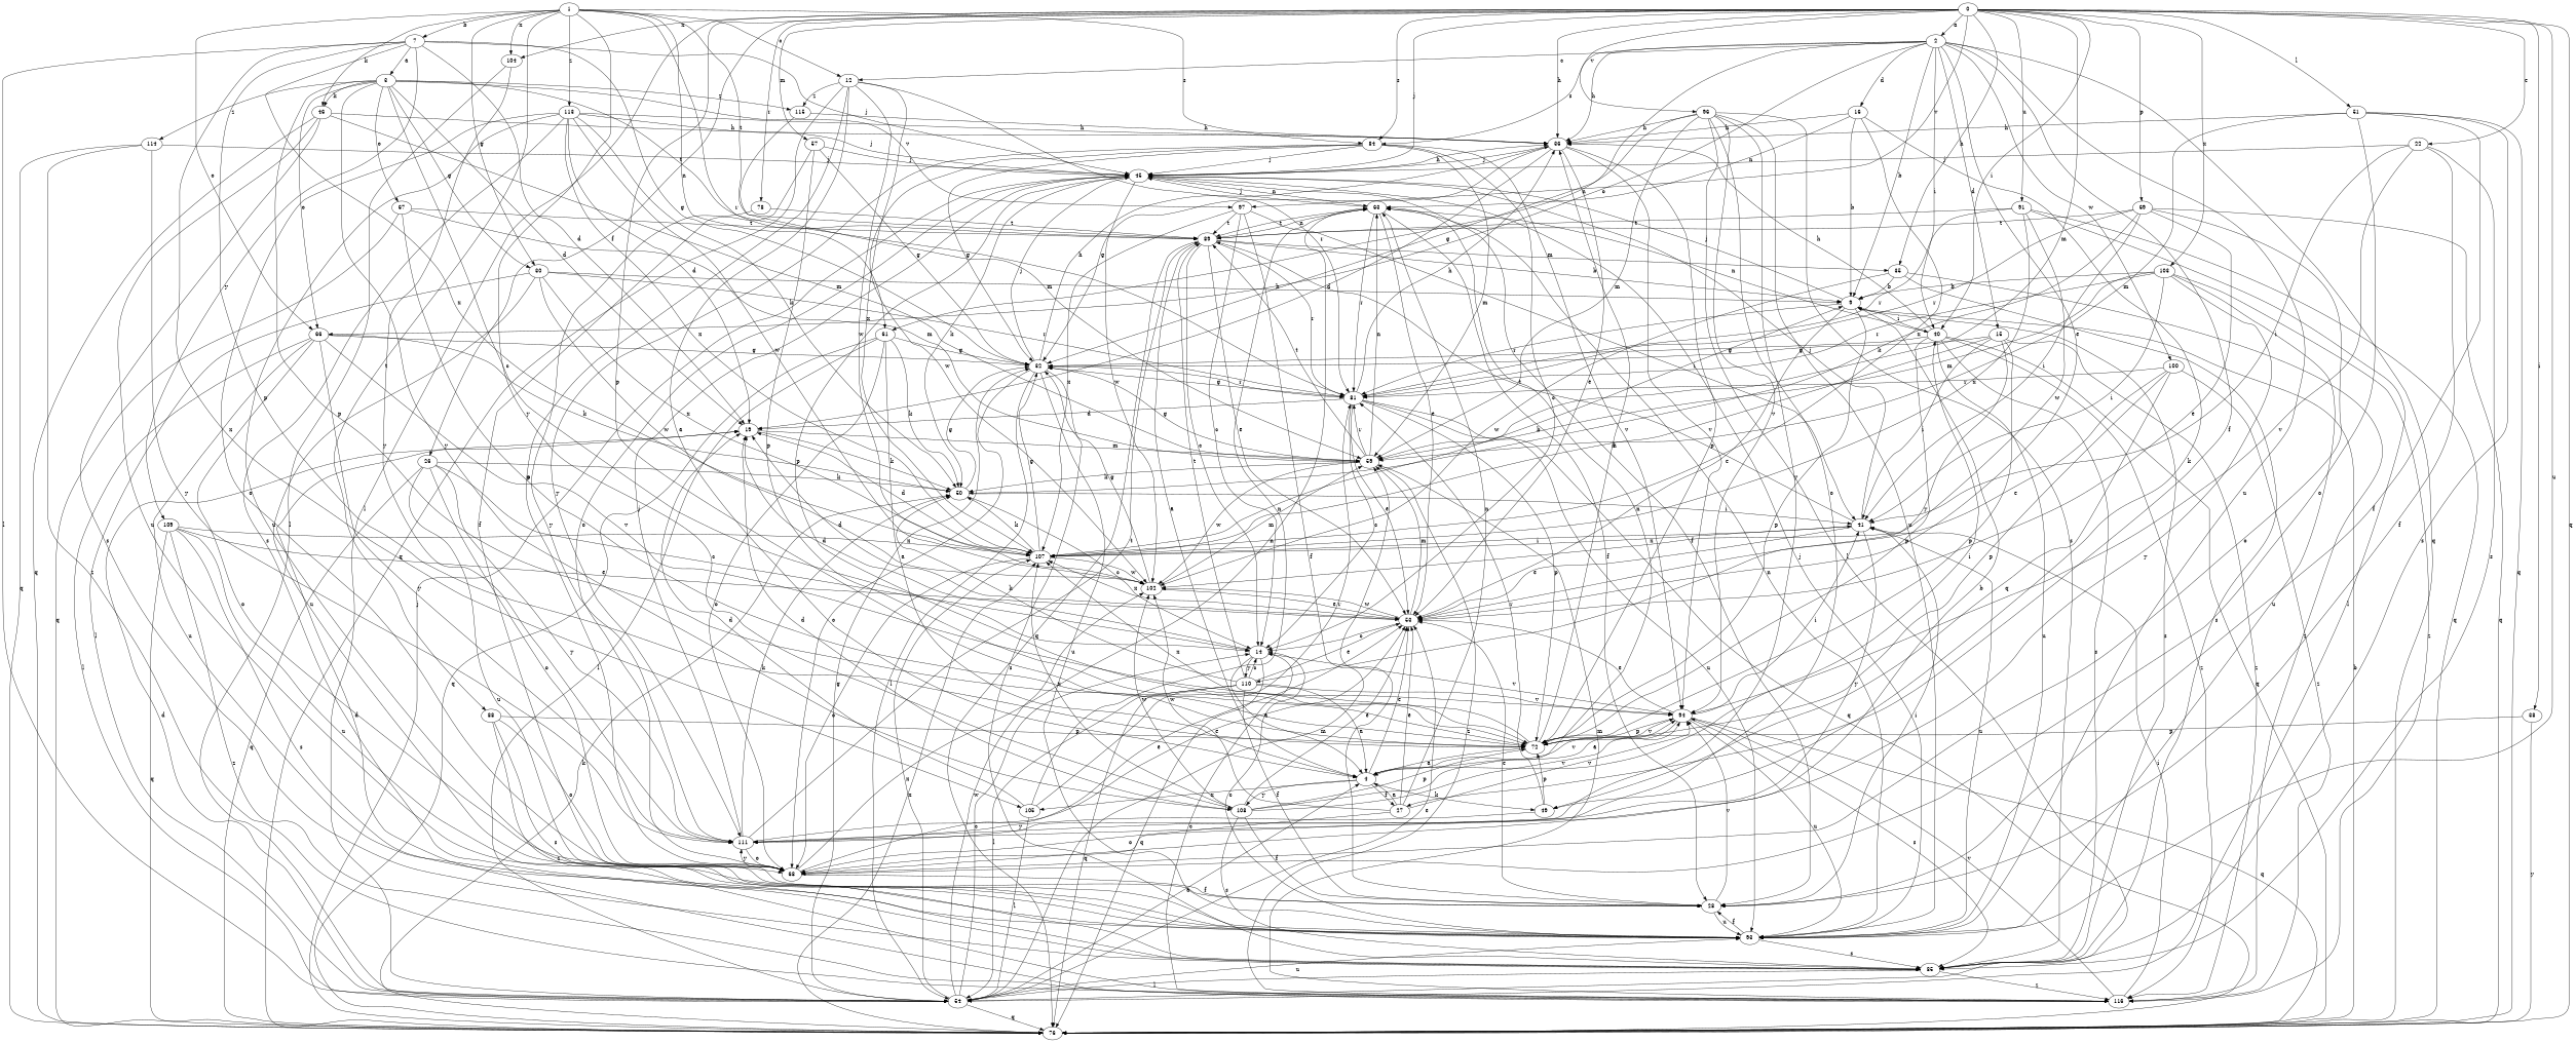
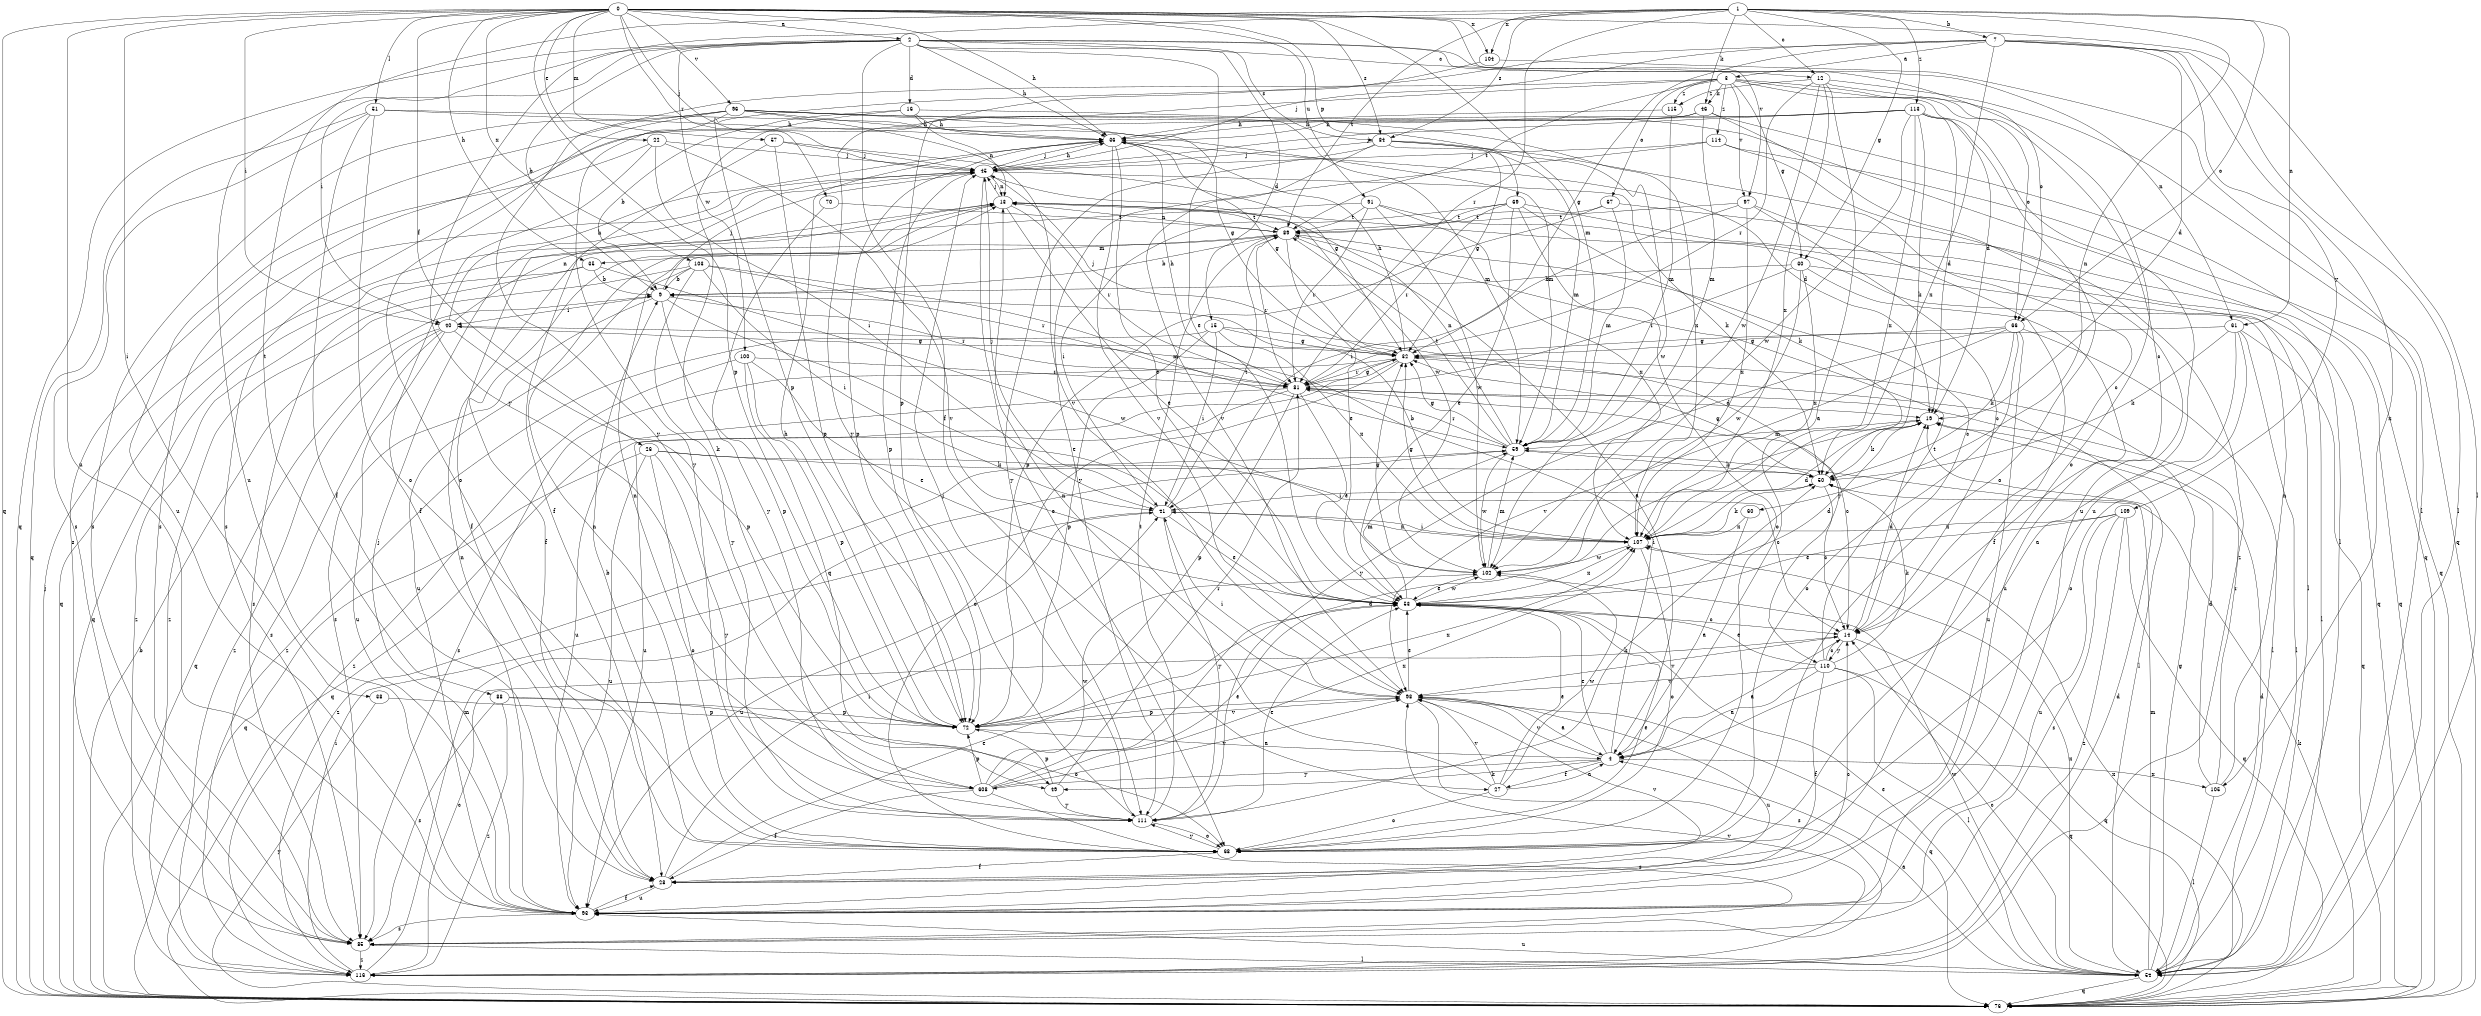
  strict digraph {
    0
    2
    22
    26
    35
    36
    38
    40
    45
    51
    54
    57
    59
    69
    72
    76
-   78
+   78 [label=70]
    84
    91
    93
    96
    97
    103
    104
    12
    61
    66
    9
    15
    16
    n31 [label=53]
    27
    100
-   98 [label=94]
+   98
    85
    41
    28
    14
    68
    50
    111
    102
    116
    19
    32
-   63
+   63 [label=13]
    4
    107
    81
    89
    1
    7
    30
    46
+   60
    88
-   108
+   108 [label=608]
    113
    3
    105
    109
    115
    110
    49
    67
    114
    0 -> 2 [label=a]
    0 -> 22 [label=e]
    0 -> 26 [label=f]
    0 -> 35 [label=h]
    0 -> 36 [label=h]
    0 -> 38 [label=i]
    0 -> 40 [label=i]
    0 -> 45 [label=j]
    0 -> 51 [label=l]
    0 -> 54 [label=l]
    0 -> 57 [label=m]
    0 -> 59 [label=m]
    0 -> 69 [label=p]
    0 -> 72 [label=p]
    0 -> 76 [label=q]
    0 -> 78 [label=r]
    0 -> 84 [label=s]
    0 -> 91 [label=u]
    0 -> 93 [label=u]
    0 -> 96 [label=v]
    0 -> 97 [label=v]
    0 -> 103 [label=x]
    0 -> 104 [label=x]
    2 -> 36 [label=h]
    2 -> 40 [label=i]
    2 -> 76 [label=q]
    2 -> 84 [label=s]
    2 -> 93 [label=u]
    2 -> 12 [label=c]
    2 -> 61 [label=n]
    2 -> 66 [label=o]
    2 -> 9 [label=b]
    2 -> 15 [label=d]
    2 -> 16 [label=d]
    2 -> n31 [label=e]
    2 -> 27 [label=f]
    2 -> 100 [label=w]
    22 -> 45 [label=j]
    22 -> 98 [label=v]
    22 -> 85 [label=s]
    22 -> 41 [label=i]
    22 -> 28 [label=f]
    26 -> 76 [label=q]
    26 -> 93 [label=u]
    26 -> 14 [label=c]
    26 -> 68 [label=o]
    26 -> 50 [label=k]
    26 -> 111 [label=y]
    35 -> 9 [label=b]
    35 -> 85 [label=s]
    35 -> 102 [label=w]
    35 -> 116 [label=z]
    36 -> 45 [label=j]
    36 -> 72 [label=p]
    36 -> n31 [label=e]
    36 -> 98 [label=v]
    36 -> 19 [label=d]
    36 -> 32 [label=g]
    38 -> 72 [label=p]
    38 -> 76 [label=y]
    40 -> 36 [label=h]
    40 -> 72 [label=p]
    40 -> 76 [label=q]
    40 -> 93 [label=u]
    40 -> 85 [label=s]
    40 -> 116 [label=z]
    40 -> 32 [label=g]
    40 -> 63 [label=n]
    45 -> 36 [label=h]
    45 -> 72 [label=p]
    45 -> 28 [label=f]
    45 -> 68 [label=o]
    45 -> 50 [label=k]
    45 -> 102 [label=w]
    45 -> 63 [label=n]
    51 -> 36 [label=h]
    51 -> 59 [label=m]
    51 -> 76 [label=q]
    51 -> 85 [label=s]
    51 -> 28 [label=f]
    51 -> 68 [label=o]
    54 -> 59 [label=m]
    54 -> 76 [label=q]
    54 -> 93 [label=u]
    54 -> n31 [label=e]
    54 -> 14 [label=c]
    54 -> 102 [label=w]
    54 -> 19 [label=d]
    54 -> 32 [label=g]
    54 -> 4 [label=a]
    54 -> 107 [label=x]
    57 -> 45 [label=j]
    57 -> 72 [label=p]
    57 -> 28 [label=f]
    57 -> 32 [label=g]
    59 -> 50 [label=k]
    59 -> 102 [label=w]
    59 -> 116 [label=z]
    59 -> 32 [label=g]
    59 -> 63 [label=n]
    59 -> 81 [label=r]
    59 -> 89 [label=t]
    69 -> 76 [label=q]
    69 -> n31 [label=e]
    69 -> 41 [label=i]
    69 -> 68 [label=o]
    69 -> 50 [label=k]
    69 -> 81 [label=r]
    69 -> 89 [label=t]
    72 -> 36 [label=h]
    72 -> 98 [label=v]
    72 -> 4 [label=a]
    72 -> 107 [label=x]
    76 -> 45 [label=j]
    76 -> 9 [label=b]
    76 -> 50 [label=k]
    76 -> 107 [label=x]
    78 -> 111 [label=y]
    78 -> 89 [label=t]
    84 -> 45 [label=j]
    84 -> 59 [label=m]
    84 -> 98 [label=v]
    84 -> 14 [label=c]
    84 -> 111 [label=y]
    84 -> 102 [label=w]
    84 -> 32 [label=g]
    91 -> 54 [label=l]
    91 -> 76 [label=q]
    91 -> 102 [label=w]
    91 -> 107 [label=x]
    91 -> 81 [label=r]
    91 -> 89 [label=t]
    93 -> 45 [label=j]
    93 -> 85 [label=s]
    93 -> 28 [label=f]
    93 -> 14 [label=c]
    93 -> 63 [label=n]
    96 -> 36 [label=h]
    96 -> 54 [label=l]
    96 -> 59 [label=m]
    96 -> 93 [label=u]
    96 -> 98 [label=v]
    96 -> 85 [label=s]
    96 -> 68 [label=o]
    96 -> 111 [label=y]
    96 -> 32 [label=g]
    97 -> 41 [label=i]
    97 -> 28 [label=f]
    97 -> 14 [label=c]
    97 -> 107 [label=x]
    97 -> 89 [label=t]
    103 -> 59 [label=m]
    103 -> 93 [label=u]
    103 -> 9 [label=b]
    103 -> 41 [label=i]
    103 -> 111 [label=y]
    103 -> 116 [label=z]
    103 -> 81 [label=r]
    104 -> 54 [label=l]
    104 -> 111 [label=y]
    12 -> 76 [label=q]
    12 -> 68 [label=o]
    12 -> 102 [label=w]
    12 -> 4 [label=a]
    12 -> 107 [label=x]
    12 -> 81 [label=r]
    12 -> 115 [label=z]
    61 -> 54 [label=l]
    61 -> 76 [label=q]
    61 -> 68 [label=o]
    61 -> 50 [label=k]
    61 -> 32 [label=g]
    61 -> 4 [label=a]
    66 -> 54 [label=l]
    66 -> 93 [label=u]
    66 -> 98 [label=v]
    66 -> 68 [label=o]
    66 -> 50 [label=k]
    66 -> 111 [label=y]
    66 -> 32 [label=g]
    9 -> 40 [label=i]
    9 -> 45 [label=j]
    9 -> 72 [label=p]
    9 -> n31 [label=e]
    9 -> 85 [label=s]
    9 -> 81 [label=r]
    15 -> 72 [label=p]
    15 -> 41 [label=i]
    15 -> 116 [label=z]
    15 -> 32 [label=g]
    15 -> 107 [label=x]
    15 -> 110 [label=y]
    16 -> 36 [label=h]
    16 -> 9 [label=b]
    16 -> 63 [label=n]
    16 -> 107 [label=x]
    16 -> 49 [label=k]
    n31 -> 59 [label=m]
    n31 -> 14 [label=c]
    n31 -> 102 [label=w]
    n31 -> 19 [label=d]
    n31 -> 107 [label=x]
    27 -> n31 [label=e]
    27 -> 98 [label=v]
    27 -> 68 [label=o]
    27 -> 102 [label=w]
    27 -> 63 [label=n]
    27 -> 4 [label=a]
    100 -> 72 [label=p]
    100 -> n31 [label=e]
    100 -> 116 [label=z]
    100 -> 81 [label=r]
    100 -> 49 [label=q]
    98 -> 72 [label=p]
    98 -> 76 [label=q]
    98 -> 93 [label=u]
    98 -> n31 [label=e]
    98 -> 85 [label=s]
    98 -> 41 [label=i]
    98 -> 4 [label=a]
    85 -> 54 [label=l]
    85 -> 116 [label=z]
    41 -> 45 [label=j]
    41 -> 93 [label=u]
    41 -> n31 [label=e]
    41 -> 111 [label=y]
    41 -> 107 [label=x]
    41 -> 89 [label=t]
    28 -> 93 [label=u]
    28 -> n31 [label=e]
    28 -> 98 [label=v]
    28 -> 41 [label=i]
    14 -> 76 [label=q]
    14 -> 98 [label=v]
    14 -> 19 [label=d]
    14 -> 4 [label=a]
    14 -> 110 [label=y]
    68 -> 9 [label=b]
    68 -> n31 [label=e]
    68 -> 28 [label=f]
    68 -> 111 [label=y]
    68 -> 63 [label=n]
    50 -> 41 [label=i]
    50 -> 14 [label=c]
    50 -> 32 [label=g]
    111 -> 45 [label=j]
    111 -> n31 [label=e]
    111 -> 68 [label=o]
    111 -> 50 [label=k]
    111 -> 89 [label=t]
    102 -> 59 [label=m]
    102 -> n31 [label=e]
    102 -> 32 [label=g]
    116 -> 59 [label=m]
    116 -> 98 [label=v]
    116 -> 41 [label=i]
    116 -> 14 [label=c]
    116 -> 19 [label=d]
    19 -> 59 [label=m]
    19 -> 50 [label=k]
    32 -> 36 [label=h]
    32 -> 45 [label=j]
    32 -> 54 [label=l]
    32 -> 93 [label=u]
    32 -> 85 [label=s]
    32 -> 68 [label=o]
    32 -> 81 [label=r]
    63 -> 45 [label=j]
    63 -> n31 [label=e]
    63 -> 28 [label=f]
    63 -> 81 [label=r]
    63 -> 89 [label=t]
    4 -> 40 [label=i]
    4 -> n31 [label=e]
    4 -> 27 [label=f]
    4 -> 98 [label=v]
    4 -> 108 [label=y]
    4 -> 105 [label=x]
    4 -> 49 [label=k]
    107 -> 9 [label=b]
    107 -> 41 [label=i]
    107 -> 68 [label=o]
    107 -> 50 [label=k]
    107 -> 102 [label=w]
    107 -> 19 [label=d]
    107 -> 32 [label=g]
    81 -> 36 [label=h]
    81 -> 72 [label=p]
    81 -> 76 [label=q]
    81 -> 93 [label=u]
    81 -> n31 [label=e]
    81 -> 14 [label=c]
    81 -> 19 [label=d]
    81 -> 32 [label=g]
    89 -> 35 [label=m]
    89 -> 76 [label=q]
    89 -> 9 [label=b]
    89 -> n31 [label=e]
    89 -> 14 [label=c]
    89 -> 63 [label=n]
    89 -> 4 [label=a]
    89 -> 81 [label=r]
    1 -> 84 [label=s]
    1 -> 104 [label=x]
    1 -> 12 [label=c]
    1 -> 61 [label=n]
    1 -> 66 [label=o]
    1 -> 81 [label=r]
    1 -> 89 [label=t]
    1 -> 7 [label=b]
    1 -> 30 [label=g]
    1 -> 46 [label=k]
+   1 -> 60 [label=n]
    1 -> 88 [label=t]
    1 -> 108 [label=y]
    1 -> 113 [label=z]
    7 -> 45 [label=j]
    7 -> 54 [label=l]
    7 -> 72 [label=p]
    7 -> 19 [label=d]
    7 -> 32 [label=g]
    7 -> 107 [label=x]
    7 -> 3 [label=a]
    7 -> 105 [label=x]
    7 -> 109 [label=y]
    30 -> 54 [label=l]
    30 -> 93 [label=u]
    30 -> 9 [label=b]
    30 -> 102 [label=w]
    30 -> 107 [label=x]
    30 -> 81 [label=r]
    46 -> 36 [label=h]
    46 -> 59 [label=m]
    46 -> 76 [label=q]
    46 -> 93 [label=u]
    46 -> 85 [label=s]
+   60 -> 4 [label=a]
+   60 -> 107 [label=x]
    88 -> 72 [label=p]
    88 -> 85 [label=s]
    88 -> 68 [label=o]
    88 -> 116 [label=z]
    108 -> 72 [label=p]
    108 -> n31 [label=e]
    108 -> 98 [label=v]
    108 -> 85 [label=s]
    108 -> 28 [label=f]
    108 -> 102 [label=w]
    108 -> 19 [label=d]
    108 -> 63 [label=n]
    108 -> 107 [label=x]
    113 -> 36 [label=h]
    113 -> 45 [label=j]
    113 -> 93 [label=u]
    113 -> 85 [label=s]
    113 -> 68 [label=o]
    113 -> 50 [label=k]
    113 -> 102 [label=w]
    113 -> 19 [label=d]
    113 -> 107 [label=x]
    3 -> 72 [label=p]
    3 -> 97 [label=v]
    3 -> 66 [label=o]
    3 -> 14 [label=c]
    3 -> 19 [label=d]
    3 -> 89 [label=t]
    3 -> 30 [label=g]
    3 -> 46 [label=k]
    3 -> 108 [label=y]
    3 -> 115 [label=z]
    3 -> 67 [label=o]
    3 -> 114 [label=z]
    105 -> 54 [label=l]
    105 -> 19 [label=d]
    105 -> 63 [label=n]
    105 -> 81 [label=r]
    109 -> 76 [label=q]
    109 -> 93 [label=u]
    109 -> n31 [label=e]
    109 -> 85 [label=s]
    109 -> 116 [label=z]
    109 -> 107 [label=x]
    115 -> 36 [label=h]
    115 -> 59 [label=m]
    110 -> 54 [label=l]
    110 -> 76 [label=q]
    110 -> n31 [label=e]
    110 -> 98 [label=v]
    110 -> 28 [label=f]
    110 -> 14 [label=c]
    110 -> 50 [label=k]
    110 -> 4 [label=a]
    110 -> 89 [label=t]
    49 -> 72 [label=p]
    49 -> 111 [label=y]
    49 -> 81 [label=r]
    67 -> 59 [label=m]
    67 -> 72 [label=p]
    67 -> 76 [label=q]
    67 -> 89 [label=t]
    114 -> 45 [label=j]
    114 -> 76 [label=q]
    114 -> 111 [label=y]
    114 -> 116 [label=z]
  }
